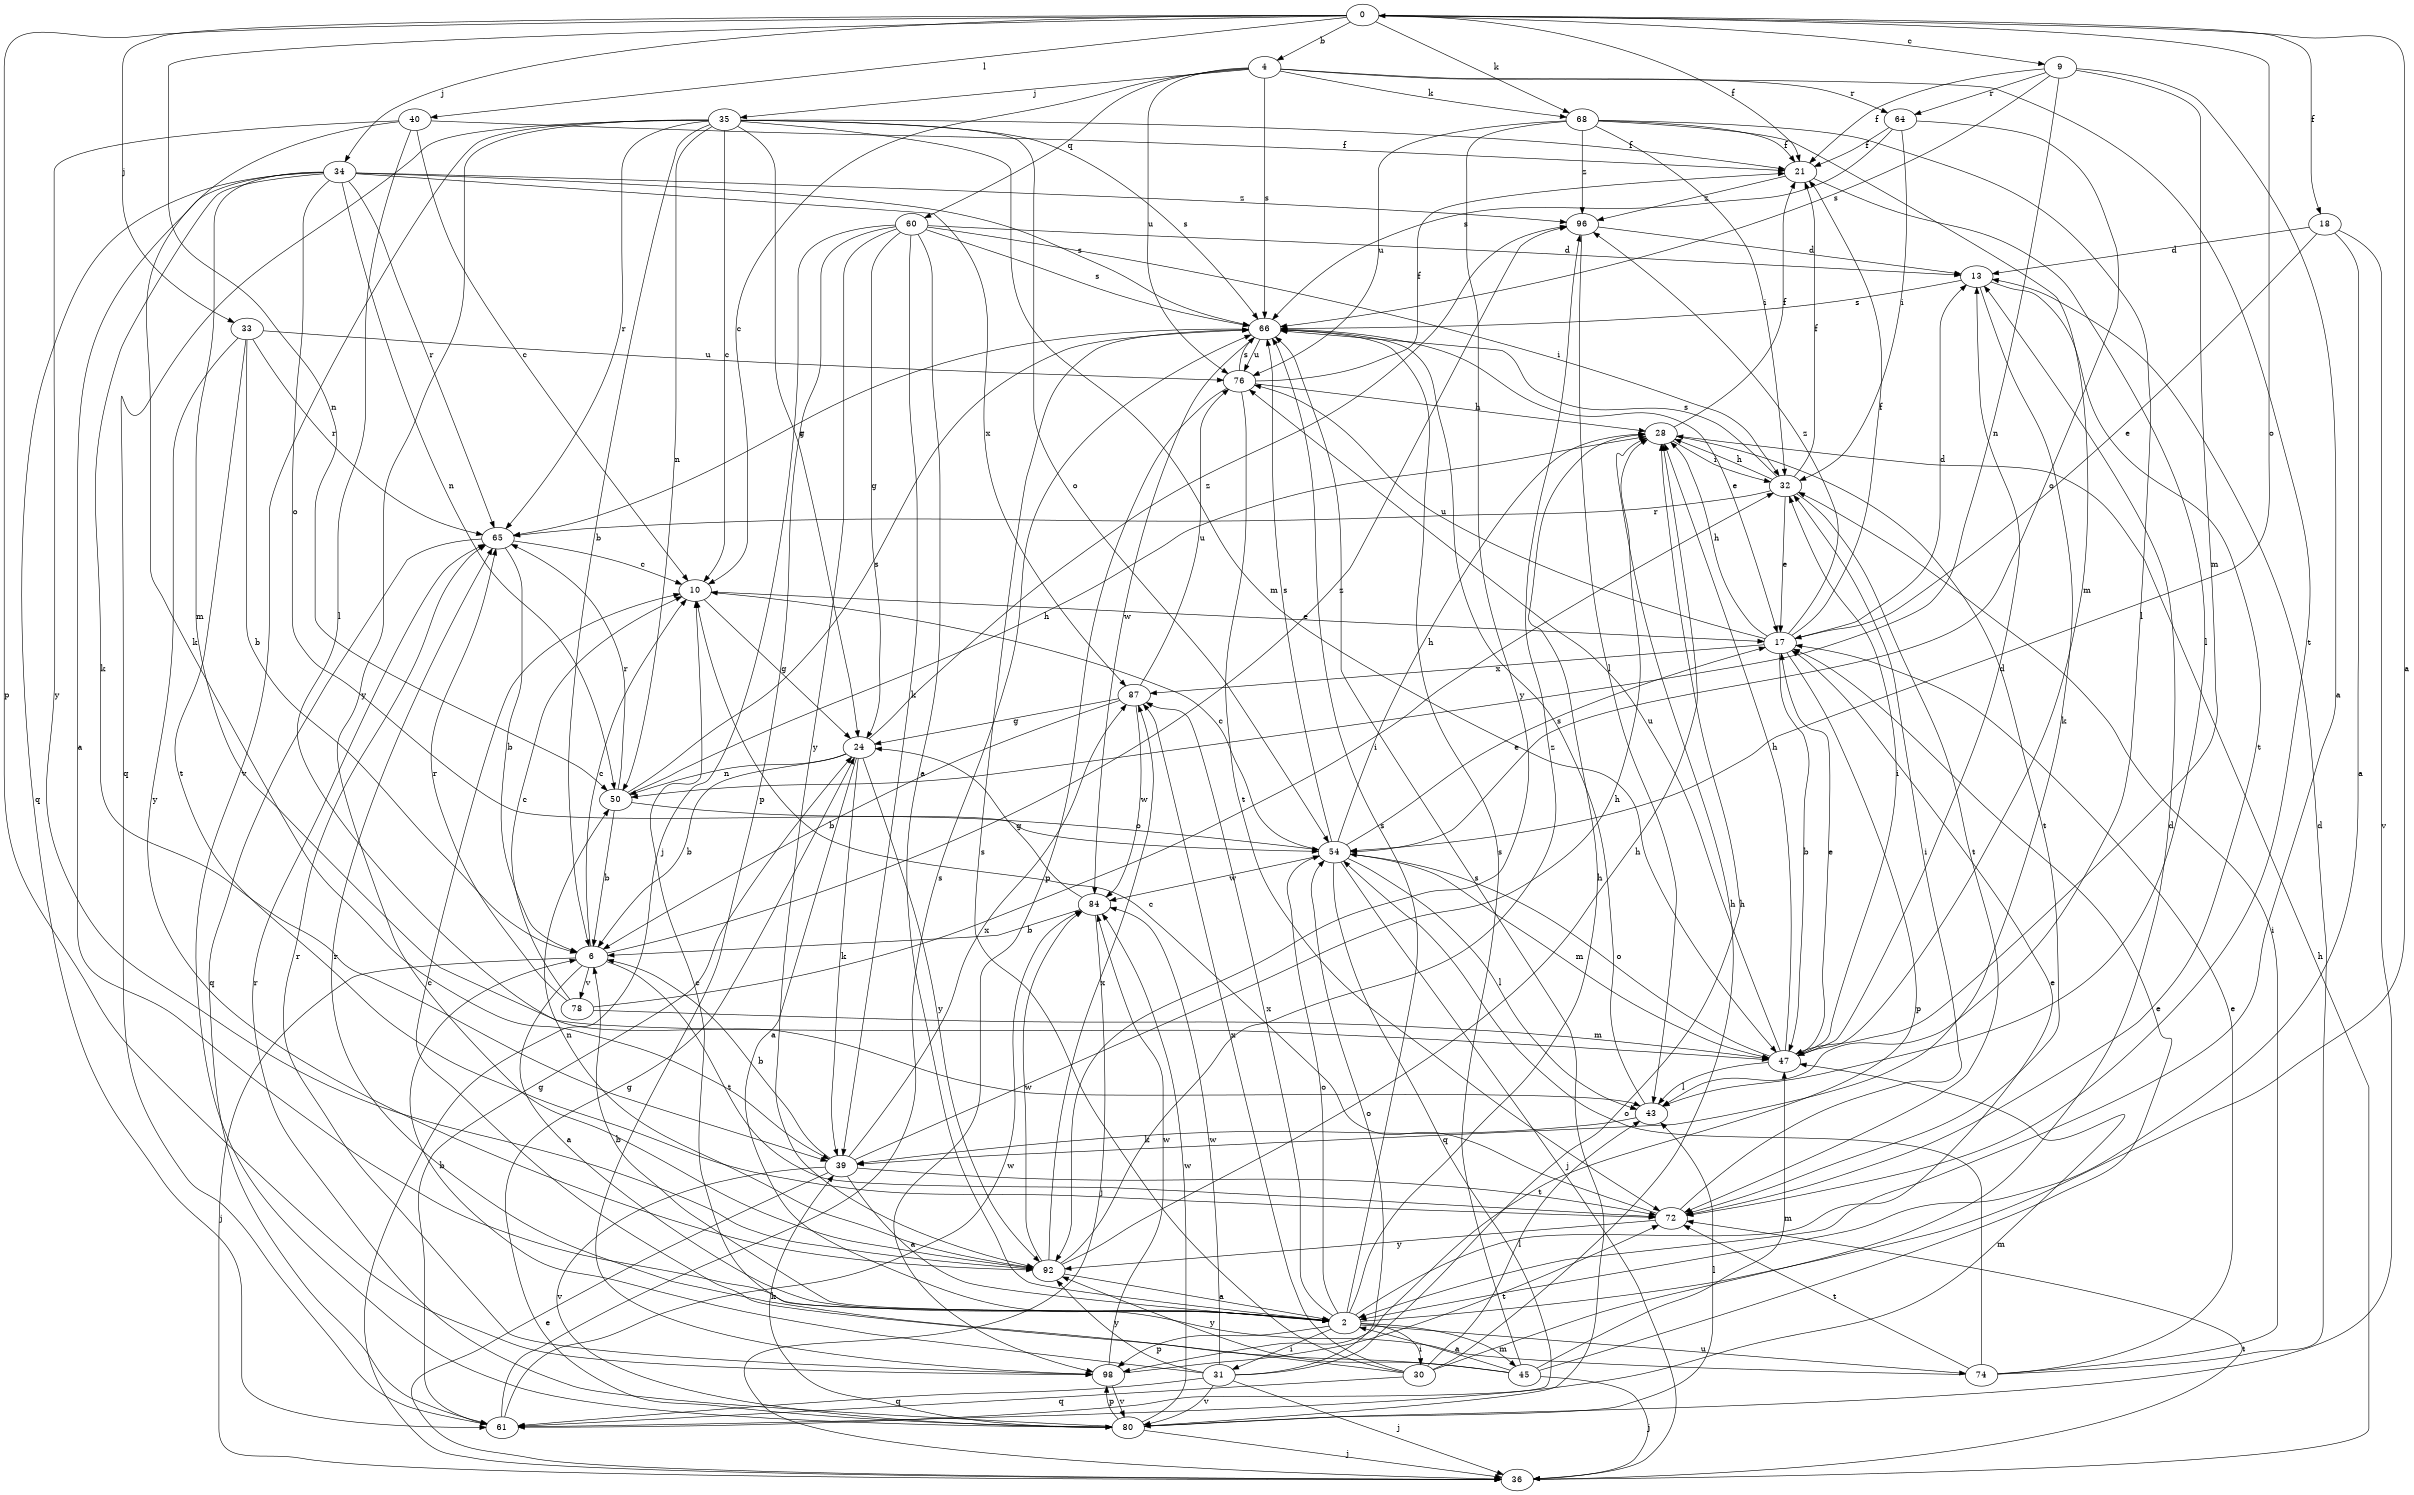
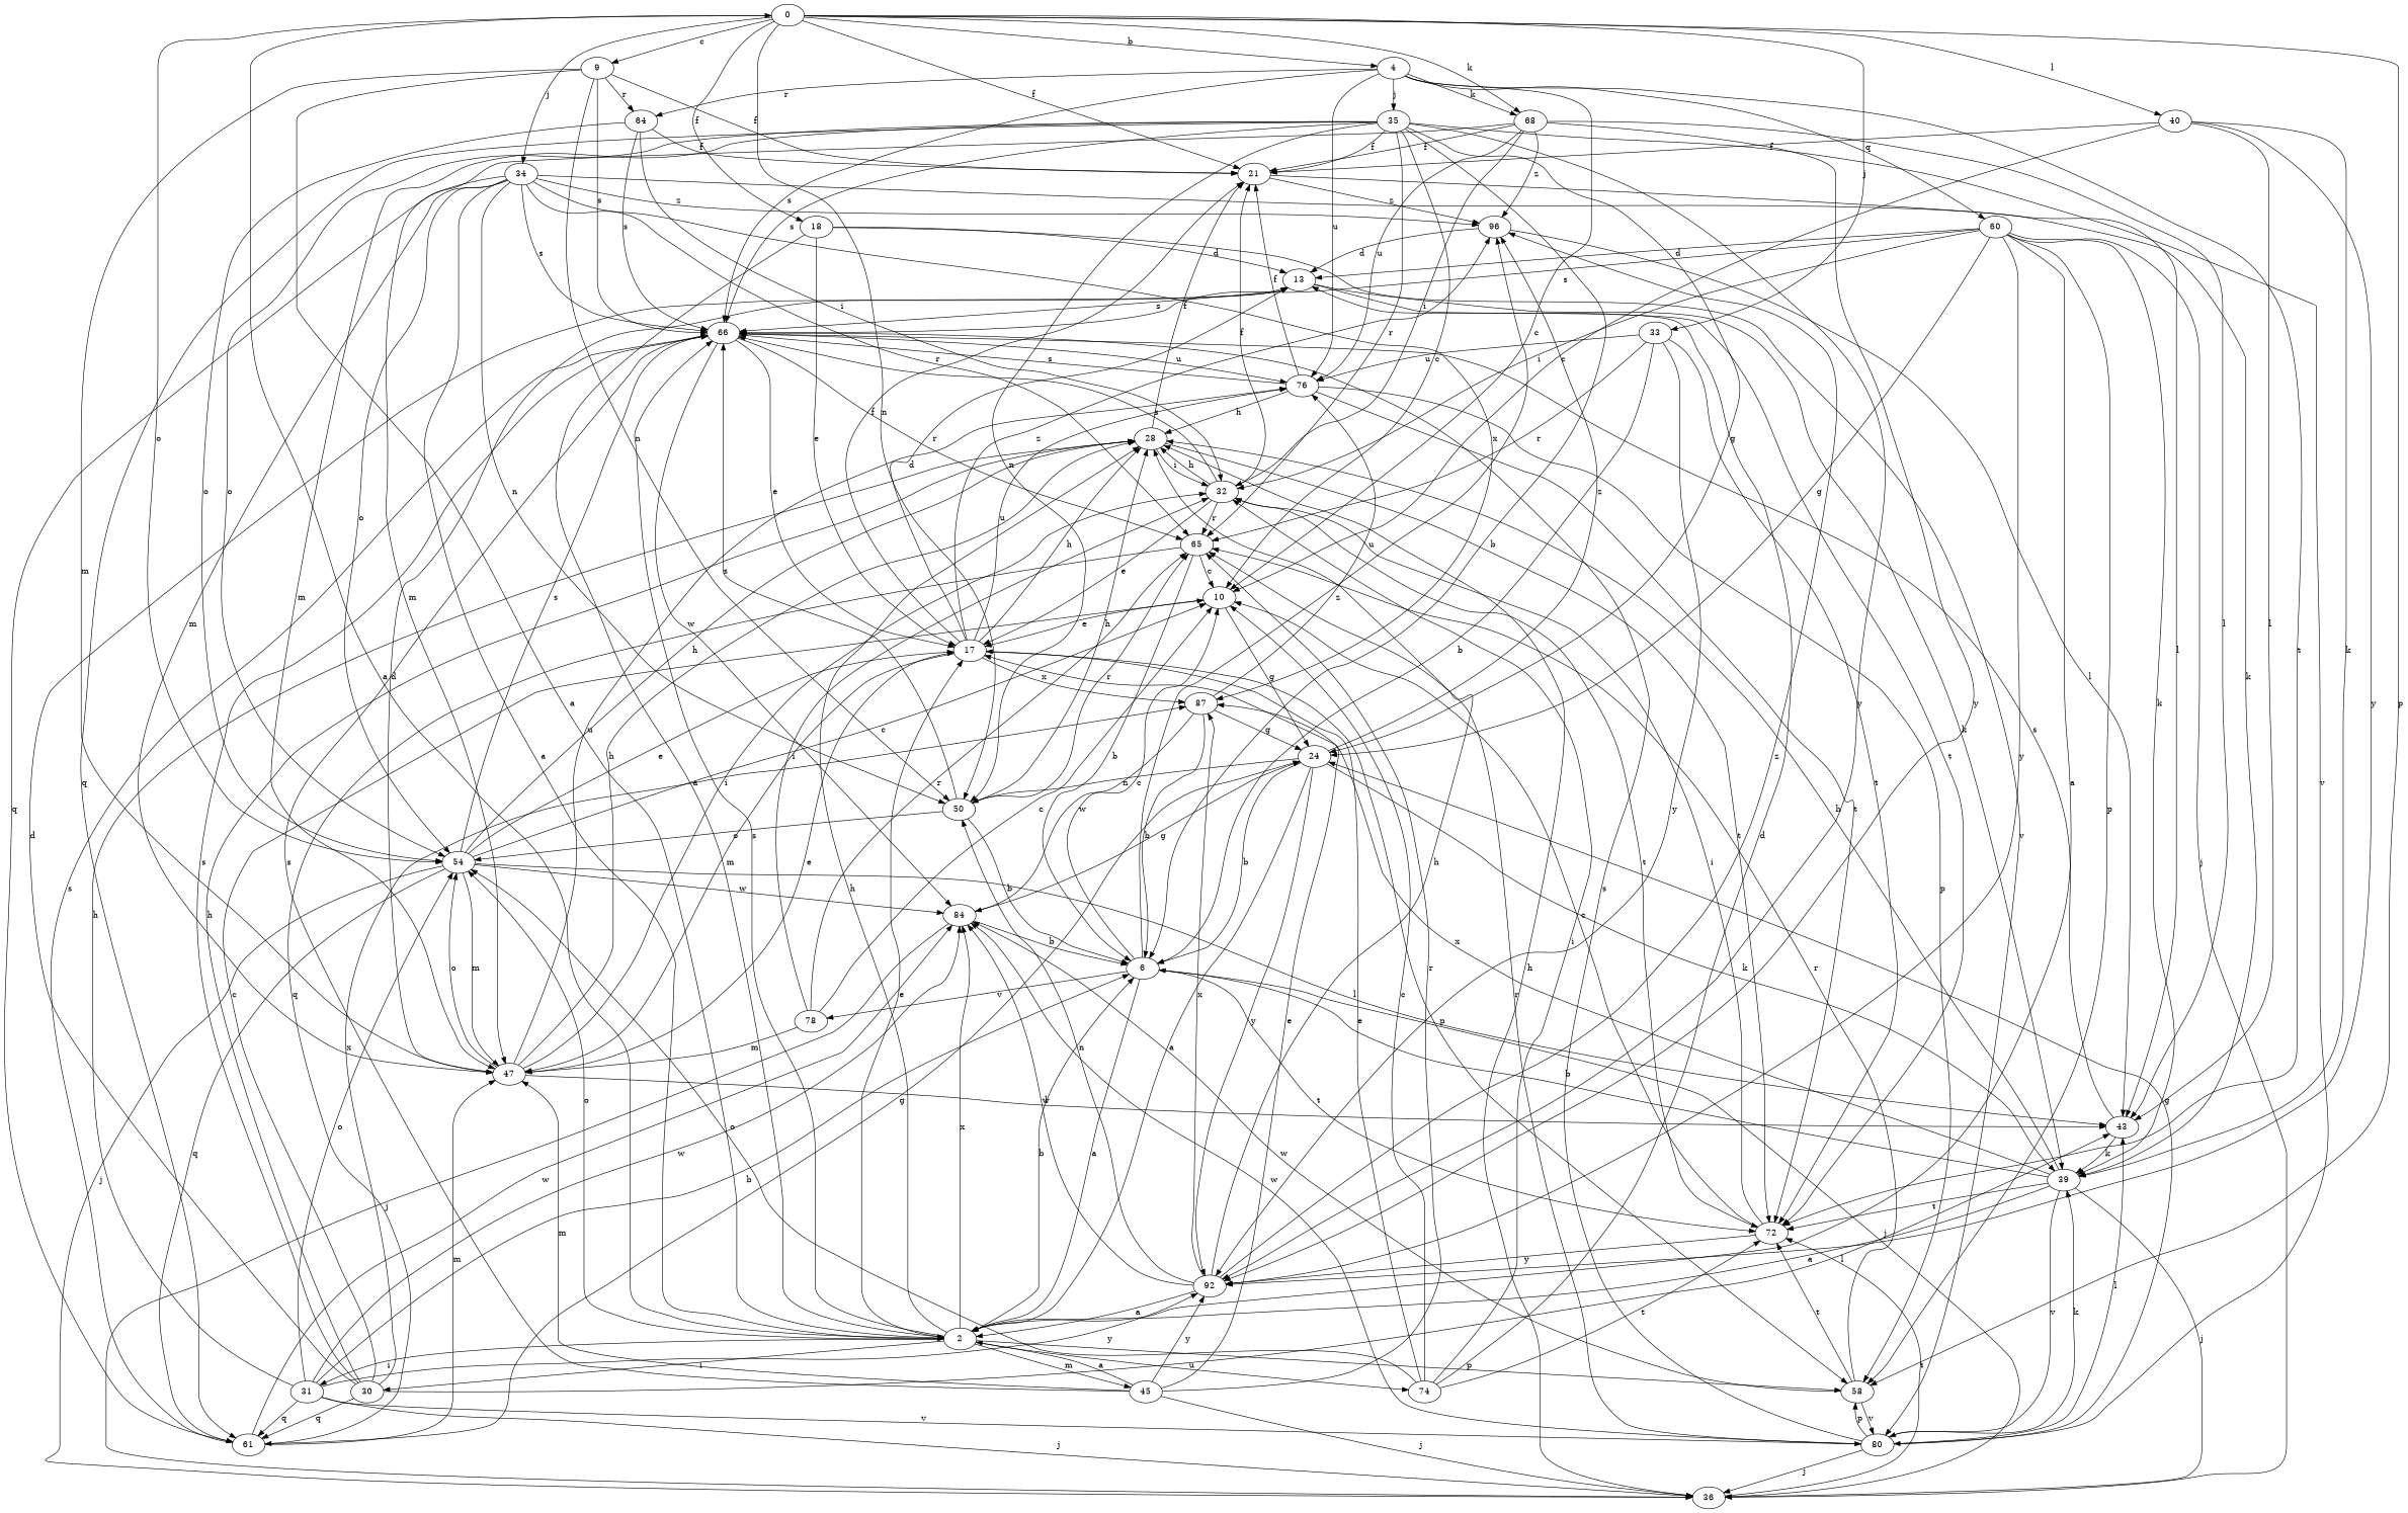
  strict digraph {
    0
    4
    9
    18
    21
    33
    34
    n8 [label=68]
    40
    50
    54
-   58 [label=98]
+   58
    n13 [label=66]
    76
    10
    35
    60
    64
    72
    2
    47
    17
    13
    80
    96
    43
    6
    92
    65
    87
    39
    61
    32
    28
    36
    84
    30
    31
    45
    74
    78
    24
    0 -> 4 [label=b]
    0 -> 9 [label=c]
    0 -> 18 [label=f]
    0 -> 21 [label=f]
    0 -> 33 [label=j]
    0 -> 34 [label=j]
    0 -> n8 [label=k]
    0 -> 40 [label=l]
    0 -> 50 [label=n]
    0 -> 54 [label=o]
    0 -> 58 [label=p]
    4 -> n8 [label=k]
    4 -> n13 [label=s]
    4 -> 76 [label=u]
    4 -> 10 [label=c]
    4 -> 35 [label=j]
    4 -> 60 [label=q]
    4 -> 64 [label=r]
    4 -> 72 [label=t]
    9 -> 21 [label=f]
    9 -> 50 [label=n]
    9 -> n13 [label=s]
    9 -> 64 [label=r]
    9 -> 2 [label=a]
    9 -> 47 [label=m]
    18 -> 2 [label=a]
    18 -> 17 [label=e]
    18 -> 13 [label=d]
    18 -> 80 [label=v]
    21 -> 96 [label=z]
    21 -> 43 [label=l]
    33 -> 76 [label=u]
    33 -> 72 [label=t]
    33 -> 6 [label=b]
    33 -> 92 [label=y]
    33 -> 65 [label=r]
    34 -> 50 [label=n]
    34 -> 54 [label=o]
    34 -> n13 [label=s]
    34 -> 2 [label=a]
    34 -> 47 [label=m]
    34 -> 96 [label=z]
    34 -> 65 [label=r]
    34 -> 87 [label=x]
    34 -> 39 [label=k]
    34 -> 61 [label=q]
    n8 -> 21 [label=f]
    n8 -> 76 [label=u]
    n8 -> 47 [label=m]
    n8 -> 96 [label=z]
    n8 -> 43 [label=l]
    n8 -> 92 [label=y]
    n8 -> 32 [label=i]
    40 -> 21 [label=f]
    40 -> 10 [label=c]
    40 -> 43 [label=l]
    40 -> 92 [label=y]
    40 -> 39 [label=k]
    50 -> 54 [label=o]
    50 -> n13 [label=s]
    50 -> 6 [label=b]
    50 -> 65 [label=r]
    50 -> 28 [label=h]
    54 -> n13 [label=s]
    54 -> 10 [label=c]
    54 -> 47 [label=m]
    54 -> 17 [label=e]
    54 -> 43 [label=l]
    54 -> 61 [label=q]
    54 -> 28 [label=h]
    54 -> 36 [label=j]
    54 -> 84 [label=w]
    58 -> 72 [label=t]
    58 -> 80 [label=v]
    58 -> 65 [label=r]
    58 -> 84 [label=w]
    n13 -> 76 [label=u]
    n13 -> 17 [label=e]
    n13 -> 65 [label=r]
    n13 -> 84 [label=w]
    76 -> 21 [label=f]
    76 -> 58 [label=p]
    76 -> n13 [label=s]
    76 -> 72 [label=t]
    76 -> 28 [label=h]
    10 -> 17 [label=e]
    10 -> 24 [label=g]
    35 -> 21 [label=f]
    35 -> 50 [label=n]
    35 -> 54 [label=o]
    35 -> n13 [label=s]
    35 -> 10 [label=c]
    35 -> 47 [label=m]
    35 -> 80 [label=v]
    35 -> 6 [label=b]
    35 -> 92 [label=y]
    35 -> 65 [label=r]
    35 -> 61 [label=q]
    35 -> 24 [label=g]
    60 -> 58 [label=p]
    60 -> n13 [label=s]
    60 -> 2 [label=a]
    60 -> 13 [label=d]
    60 -> 92 [label=y]
    60 -> 39 [label=k]
    60 -> 32 [label=i]
    60 -> 36 [label=j]
    60 -> 24 [label=g]
    64 -> 21 [label=f]
    64 -> 54 [label=o]
    64 -> n13 [label=s]
    64 -> 32 [label=i]
    72 -> 10 [label=c]
    72 -> 92 [label=y]
    72 -> 32 [label=i]
    2 -> 0 [label=a]
    2 -> 54 [label=o]
    2 -> 58 [label=p]
    2 -> n13 [label=s]
    2 -> 17 [label=e]
    2 -> 6 [label=b]
-   2 -> 87 [label=x]
+   2 -> 84 [label=x]
    2 -> 28 [label=h]
    2 -> 30 [label=i]
    2 -> 31 [label=i]
    2 -> 45 [label=m]
    2 -> 74 [label=u]
    47 -> 54 [label=o]
    47 -> 76 [label=u]
    47 -> 17 [label=e]
    47 -> 13 [label=d]
    47 -> 43 [label=l]
    47 -> 32 [label=i]
    47 -> 28 [label=h]
    17 -> 21 [label=f]
    17 -> 58 [label=p]
    17 -> 76 [label=u]
-   17 -> 47 [label=b]
+   17 -> 47 [label=m]
    17 -> 13 [label=d]
    17 -> 96 [label=z]
    17 -> 87 [label=x]
    17 -> 28 [label=h]
    13 -> n13 [label=s]
    13 -> 72 [label=t]
    13 -> 39 [label=k]
    80 -> 58 [label=p]
    80 -> n13 [label=s]
    80 -> 43 [label=l]
    80 -> 65 [label=r]
    80 -> 39 [label=k]
    80 -> 36 [label=j]
    80 -> 84 [label=w]
    80 -> 24 [label=g]
    96 -> 13 [label=d]
    96 -> 43 [label=l]
    43 -> n13 [label=s]
    43 -> 39 [label=k]
    6 -> 10 [label=c]
    6 -> 72 [label=t]
    6 -> 2 [label=a]
    6 -> 96 [label=z]
    6 -> 36 [label=j]
    6 -> 78 [label=v]
    92 -> 50 [label=n]
    92 -> 2 [label=a]
    92 -> 96 [label=z]
    92 -> 87 [label=x]
    92 -> 28 [label=h]
    92 -> 84 [label=w]
    65 -> 10 [label=c]
    65 -> 6 [label=b]
    65 -> 61 [label=q]
    87 -> 76 [label=u]
    87 -> 6 [label=b]
    87 -> 84 [label=w]
    87 -> 24 [label=g]
    39 -> 72 [label=t]
    39 -> 2 [label=a]
    39 -> 80 [label=v]
    39 -> 6 [label=b]
    39 -> 87 [label=x]
    39 -> 28 [label=h]
-   39 -> 36 [label=e]
+   39 -> 36 [label=j]
    61 -> n13 [label=s]
    61 -> 47 [label=m]
    61 -> 84 [label=w]
    61 -> 24 [label=g]
    32 -> 21 [label=f]
    32 -> n13 [label=s]
    32 -> 72 [label=t]
    32 -> 17 [label=e]
    32 -> 65 [label=r]
    32 -> 28 [label=h]
    28 -> 21 [label=f]
    28 -> 72 [label=t]
    28 -> 32 [label=i]
    36 -> 72 [label=t]
    36 -> 28 [label=h]
    84 -> 6 [label=b]
    84 -> 36 [label=j]
    84 -> 24 [label=g]
    30 -> n13 [label=s]
    30 -> 10 [label=c]
    30 -> 13 [label=d]
    30 -> 43 [label=l]
    30 -> 87 [label=x]
    30 -> 61 [label=q]
    30 -> 28 [label=h]
    31 -> 54 [label=o]
    31 -> 80 [label=v]
    31 -> 6 [label=b]
    31 -> 92 [label=y]
    31 -> 61 [label=q]
    31 -> 28 [label=h]
    31 -> 36 [label=j]
    31 -> 84 [label=w]
    45 -> n13 [label=s]
    45 -> 2 [label=a]
    45 -> 47 [label=m]
    45 -> 17 [label=e]
    45 -> 92 [label=y]
    45 -> 65 [label=r]
    45 -> 36 [label=j]
    74 -> 54 [label=o]
    74 -> 10 [label=c]
    74 -> 72 [label=t]
    74 -> 17 [label=e]
    74 -> 13 [label=d]
    74 -> 32 [label=i]
    78 -> 10 [label=c]
    78 -> 47 [label=m]
    78 -> 65 [label=r]
    78 -> 32 [label=i]
    24 -> 50 [label=n]
    24 -> 2 [label=a]
    24 -> 96 [label=z]
    24 -> 6 [label=b]
    24 -> 92 [label=y]
    24 -> 39 [label=k]
  }
